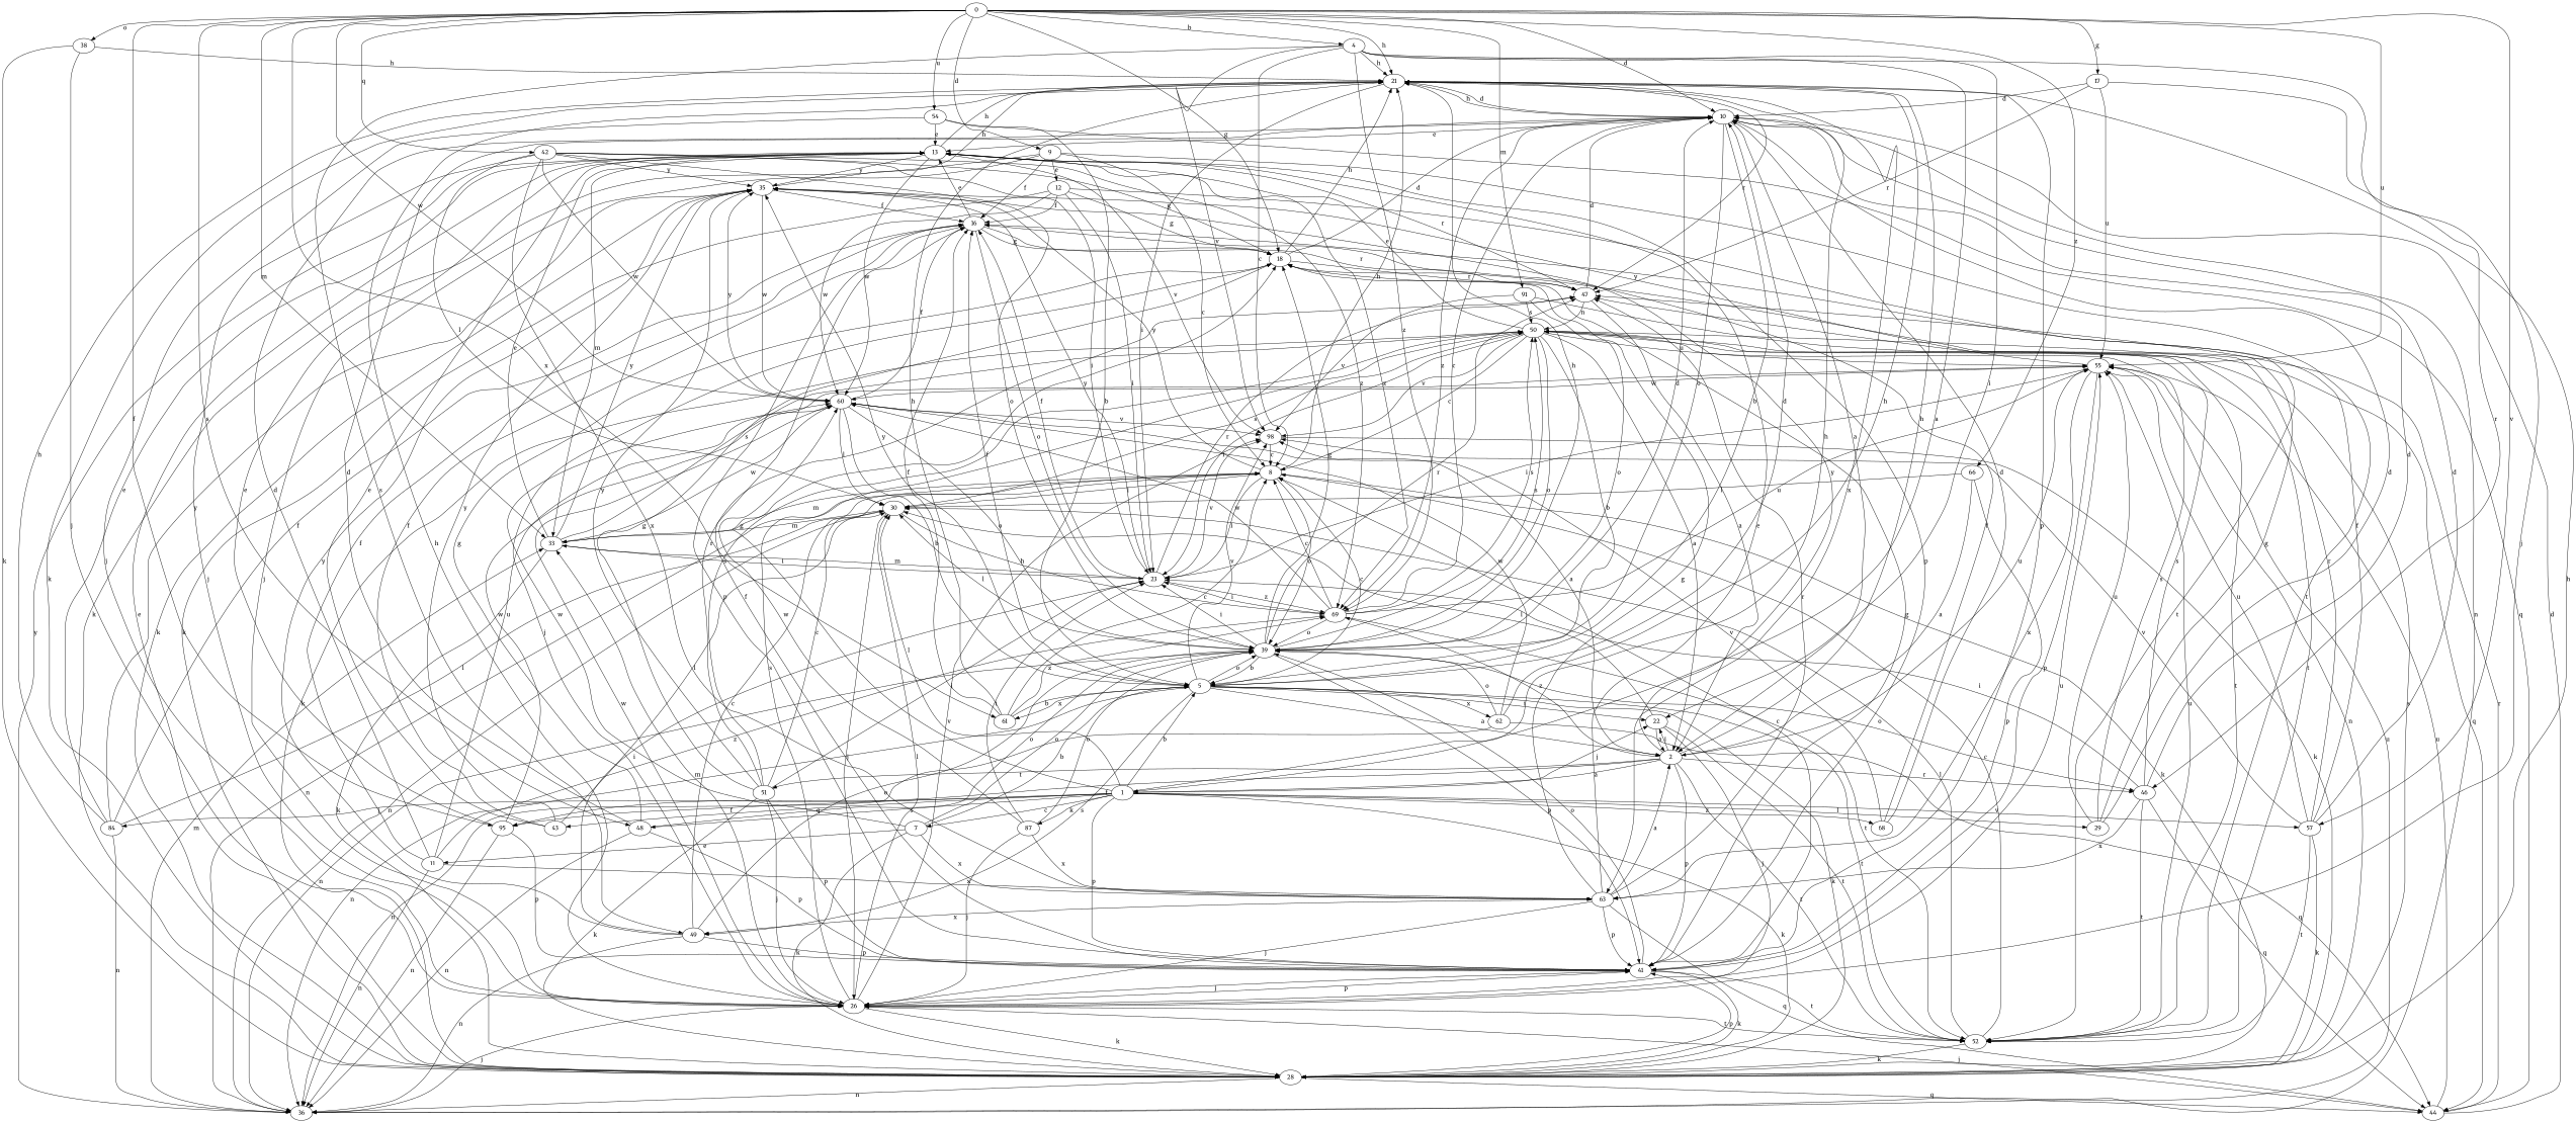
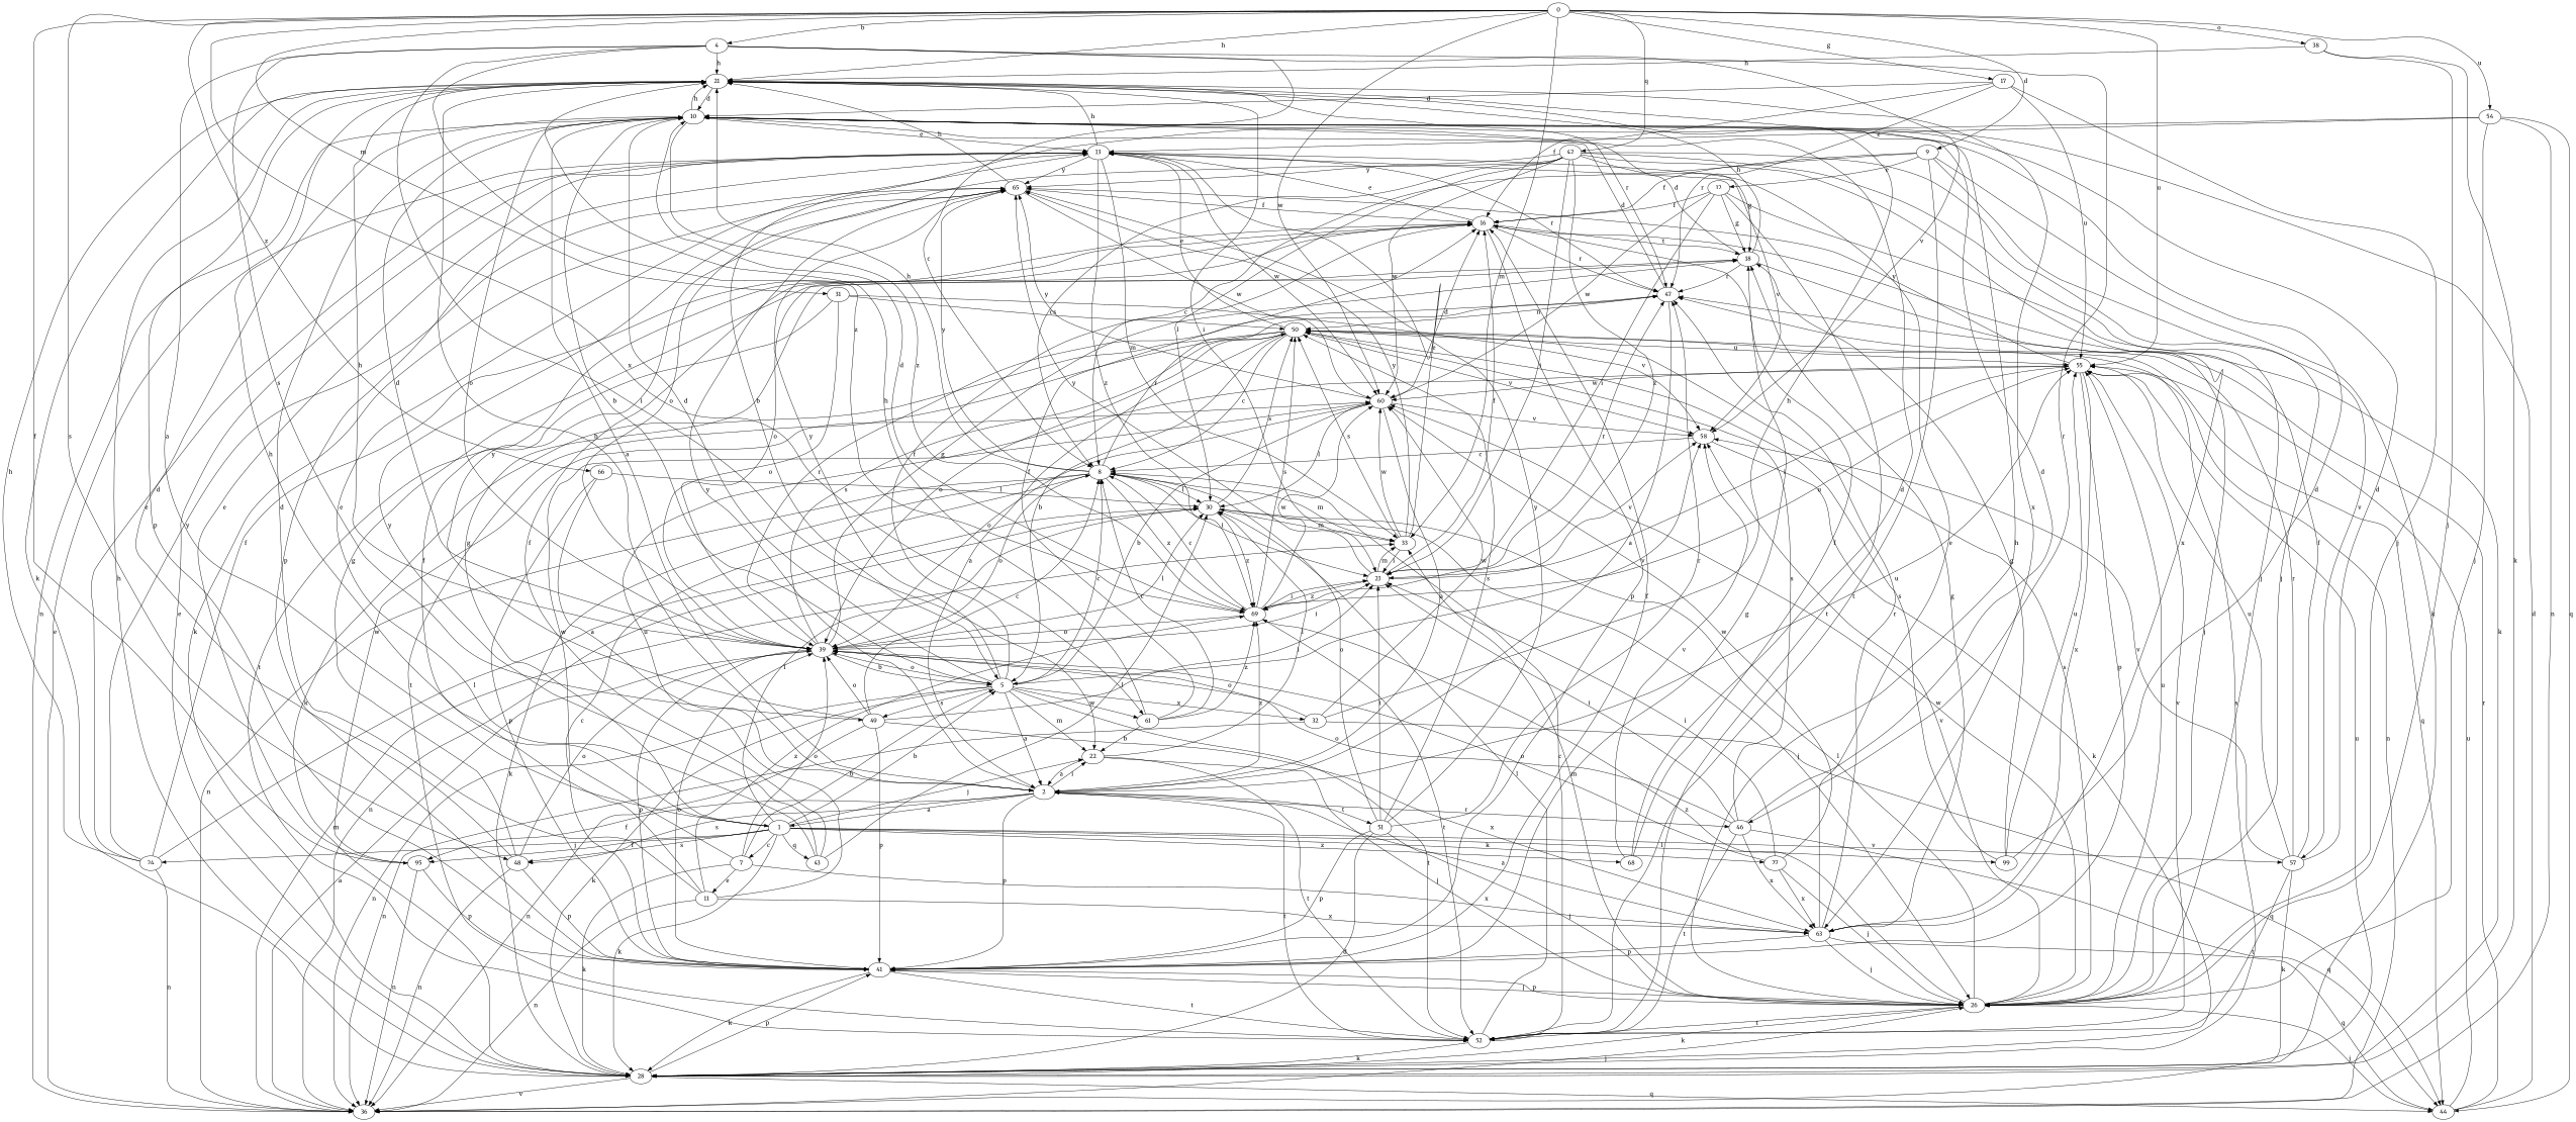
  strict digraph {
    fontname=Merriweather
    node [fontname=Merriweather]
    edge [fontname=Merriweather]
    0
    4
    9
    10
    n5 [label=95]
    17
    18
    21
-   31 [label=91]
+   31
    33
    38
    42
    48
    54
    55
    57
    60
    61
    66
    1
    22
    46
    69
    8
    49
-   58 [label=98]
+   58
    28
    52
    16
    12
    26
    5
    2
    36
    39
    13
    41
    47
    63
    23
    50
-   65 [label=35]
+   65
    30
    44
    7
-   24 [label=84]
-   27 [label=87]
-   29
+   24
+   27
+   29 [label=99]
    43
    68
-   62
+   62 [label=32]
    11
    51
    0 -> 4 [label=b]
    0 -> 9 [label=d]
-   0 -> 10 [label=d]
    0 -> n5 [label=f]
    0 -> 17 [label=g]
-   0 -> 18 [label=g]
    0 -> 21 [label=h]
    0 -> 31 [label=m]
    0 -> 33 [label=m]
    0 -> 38 [label=o]
    0 -> 42 [label=q]
    0 -> 48 [label=s]
    0 -> 54 [label=u]
    0 -> 55 [label=u]
-   0 -> 57 [label=v]
+   42 -> 57 [label=v]
    0 -> 60 [label=w]
    0 -> 61 [label=x]
    0 -> 66 [label=z]
    4 -> 21 [label=h]
    4 -> 1 [label=a]
    4 -> 22 [label=i]
    4 -> 46 [label=r]
    4 -> 69 [label=z]
    4 -> 8 [label=c]
    4 -> 49 [label=s]
    4 -> 58 [label=v]
    9 -> 8 [label=c]
    9 -> 28 [label=k]
    9 -> 52 [label=t]
    9 -> 16 [label=f]
    9 -> 12 [label=e]
    9 -> 26 [label=j]
    10 -> 21 [label=h]
    10 -> 69 [label=z]
    10 -> 5 [label=b]
    10 -> 2 [label=a]
    10 -> 36 [label=n]
    10 -> 39 [label=o]
    10 -> 13 [label=e]
    n5 -> 60 [label=w]
    n5 -> 36 [label=n]
    n5 -> 13 [label=e]
    n5 -> 41 [label=p]
    17 -> 10 [label=d]
    17 -> 55 [label=u]
+   17 -> 16 [label=f]
    17 -> 26 [label=j]
    17 -> 47 [label=r]
    18 -> 10 [label=d]
    18 -> 21 [label=h]
    18 -> 26 [label=j]
    18 -> 47 [label=r]
    21 -> 10 [label=d]
    21 -> 28 [label=k]
    21 -> 41 [label=p]
    21 -> 47 [label=r]
    21 -> 63 [label=x]
    21 -> 23 [label=i]
    31 -> 58 [label=v]
    31 -> 52 [label=t]
    31 -> 39 [label=o]
    31 -> 50 [label=s]
    33 -> 60 [label=w]
-   33 -> 28 [label=k]
    33 -> 13 [label=e]
    33 -> 23 [label=i]
    33 -> 50 [label=s]
    33 -> 65 [label=y]
    38 -> 21 [label=h]
    38 -> 28 [label=k]
    38 -> 26 [label=j]
    42 -> 18 [label=g]
    42 -> 60 [label=w]
    42 -> 69 [label=z]
+   42 -> 8 [label=c]
    42 -> 26 [label=j]
    42 -> 39 [label=o]
    42 -> 63 [label=x]
    42 -> 23 [label=i]
    42 -> 65 [label=y]
    42 -> 30 [label=l]
    48 -> 10 [label=d]
    48 -> 18 [label=g]
    48 -> 36 [label=n]
    48 -> 39 [label=o]
    48 -> 41 [label=p]
    54 -> 26 [label=j]
    54 -> 5 [label=b]
+   54 -> 36 [label=n]
    54 -> 13 [label=e]
    54 -> 44 [label=q]
    55 -> 60 [label=w]
-   55 -> 28 [label=n]
+   55 -> 36 [label=n]
    55 -> 41 [label=p]
    55 -> 63 [label=x]
    55 -> 23 [label=i]
    55 -> 65 [label=y]
    57 -> 10 [label=d]
    57 -> 55 [label=u]
    57 -> 58 [label=v]
    57 -> 28 [label=k]
    57 -> 52 [label=t]
    57 -> 16 [label=f]
    57 -> 47 [label=r]
    60 -> 58 [label=v]
-   60 -> 16 [label=f]
+   60 -> 16 [label=d]
    60 -> 5 [label=b]
    60 -> 2 [label=a]
    60 -> 39 [label=o]
    60 -> 65 [label=y]
    60 -> 30 [label=l]
    61 -> 21 [label=h]
    61 -> 69 [label=z]
    61 -> 8 [label=c]
    61 -> 16 [label=f]
-   61 -> 5 [label=b]
+   61 -> 22 [label=b]
    66 -> 2 [label=a]
    66 -> 41 [label=p]
    66 -> 30 [label=l]
    1 -> n5 [label=f]
    1 -> 18 [label=g]
    1 -> 21 [label=h]
    1 -> 48 [label=s]
    1 -> 57 [label=v]
    1 -> 22 [label=j]
    1 -> 28 [label=k]
    1 -> 5 [label=b]
-   1 -> 41 [label=p]
    1 -> 30 [label=l]
    1 -> 7 [label=c]
    1 -> 24 [label=j]
    1 -> 27 [label=k]
    1 -> 29 [label=l]
    1 -> 43 [label=q]
    1 -> 68 [label=z]
    22 -> 52 [label=t]
    22 -> 26 [label=j]
    22 -> 2 [label=a]
    22 -> 30 [label=l]
    46 -> 10 [label=d]
    46 -> 52 [label=t]
-   39 -> 46 [label=o]
+   46 -> 39 [label=o]
    46 -> 63 [label=x]
    46 -> 23 [label=i]
    46 -> 50 [label=s]
    46 -> 44 [label=q]
-   69 -> 10 [label=c]
+   69 -> 10 [label=d]
    69 -> 55 [label=u]
    69 -> 60 [label=w]
    69 -> 8 [label=c]
    69 -> 52 [label=t]
    69 -> 39 [label=o]
    69 -> 23 [label=i]
    69 -> 50 [label=s]
    8 -> 21 [label=h]
    8 -> 33 [label=m]
+   8 -> 69 [label=z]
    8 -> 28 [label=k]
    8 -> 36 [label=n]
    8 -> 39 [label=o]
+   8 -> 47 [label=r]
    8 -> 23 [label=i]
    8 -> 65 [label=y]
    8 -> 30 [label=l]
    49 -> 8 [label=c]
    49 -> 36 [label=n]
    49 -> 39 [label=o]
    49 -> 41 [label=p]
-   63 -> 49 [label=x]
+   49 -> 63 [label=x]
    49 -> 23 [label=i]
    49 -> 65 [label=y]
    58 -> 8 [label=c]
    58 -> 28 [label=k]
    28 -> 21 [label=h]
-   28 -> 36 [label=n]
+   28 -> 36 [label=v]
    28 -> 13 [label=e]
    28 -> 41 [label=p]
    28 -> 50 [label=s]
    28 -> 44 [label=q]
-   52 -> 55 [label=u]
+   52 -> 55 [label=v]
    52 -> 8 [label=c]
    52 -> 28 [label=k]
    52 -> 30 [label=l]
-   16 -> 18 [label=g]
+   16 -> 18 [label=t]
    16 -> 39 [label=o]
    16 -> 13 [label=e]
    16 -> 41 [label=p]
    16 -> 47 [label=r]
    12 -> 18 [label=g]
    12 -> 60 [label=w]
    12 -> 28 [label=k]
    12 -> 52 [label=t]
    12 -> 16 [label=f]
    12 -> 23 [label=i]
    26 -> 21 [label=h]
    26 -> 33 [label=m]
    26 -> 55 [label=u]
    26 -> 60 [label=w]
+   26 -> 69 [label=z]
    26 -> 58 [label=v]
    26 -> 28 [label=k]
    26 -> 52 [label=t]
    26 -> 41 [label=p]
    26 -> 50 [label=s]
    26 -> 30 [label=l]
    5 -> 10 [label=d]
-   5 -> 61 [label=x]
-   5 -> 22 [label=i]
+   5 -> 61 [label=w]
+   5 -> 22 [label=m]
    5 -> 8 [label=c]
    5 -> 49 [label=s]
    5 -> 58 [label=v]
    5 -> 28 [label=k]
    5 -> 52 [label=t]
    5 -> 16 [label=f]
    5 -> 2 [label=a]
    5 -> 36 [label=n]
    5 -> 39 [label=o]
    5 -> 65 [label=y]
    5 -> 62 [label=x]
    2 -> n5 [label=f]
    2 -> 21 [label=h]
+   2 -> 48 [label=s]
    2 -> 55 [label=u]
    2 -> 1 [label=a]
    2 -> 22 [label=i]
    2 -> 46 [label=r]
    2 -> 69 [label=z]
    2 -> 52 [label=t]
    2 -> 41 [label=p]
    2 -> 65 [label=y]
    2 -> 51 [label=t]
    36 -> 33 [label=m]
    36 -> 55 [label=u]
    36 -> 26 [label=j]
-   36 -> 13 [label=y]
+   36 -> 13 [label=e]
    39 -> 10 [label=d]
    39 -> 18 [label=g]
    39 -> 21 [label=h]
    39 -> 5 [label=b]
-   39 -> 36 [label=n]
+   39 -> 36 [label=a]
    39 -> 41 [label=p]
    39 -> 47 [label=r]
    39 -> 23 [label=i]
    39 -> 50 [label=s]
    39 -> 30 [label=l]
    13 -> 21 [label=h]
    13 -> 33 [label=m]
    13 -> 60 [label=w]
    13 -> 69 [label=z]
    13 -> 58 [label=v]
    13 -> 41 [label=p]
    13 -> 47 [label=r]
    13 -> 65 [label=y]
    41 -> 18 [label=g]
    41 -> 8 [label=c]
    41 -> 28 [label=k]
    41 -> 52 [label=t]
    41 -> 16 [label=f]
    41 -> 26 [label=j]
    41 -> 39 [label=o]
    47 -> 10 [label=d]
    47 -> 2 [label=a]
    47 -> 50 [label=n]
    63 -> 18 [label=g]
    63 -> 26 [label=j]
    63 -> 2 [label=a]
    63 -> 13 [label=e]
    63 -> 41 [label=p]
    63 -> 47 [label=r]
    63 -> 44 [label=q]
    23 -> 33 [label=m]
    23 -> 69 [label=z]
    23 -> 58 [label=v]
    23 -> 16 [label=f]
    23 -> 47 [label=r]
    23 -> 65 [label=y]
    50 -> 55 [label=u]
    50 -> 8 [label=c]
    50 -> 58 [label=v]
    50 -> 28 [label=k]
    50 -> 52 [label=t]
    50 -> 5 [label=b]
    50 -> 2 [label=a]
    50 -> 39 [label=o]
    50 -> 13 [label=e]
-   50 -> 23 [label=i]
    50 -> 44 [label=q]
    65 -> 21 [label=h]
    65 -> 60 [label=w]
    65 -> 28 [label=k]
    65 -> 16 [label=f]
    30 -> 33 [label=m]
-   30 -> 69 [label=h]
+   30 -> 69 [label=z]
    30 -> 26 [label=j]
    30 -> 36 [label=n]
    30 -> 50 [label=s]
    44 -> 10 [label=d]
    44 -> 55 [label=u]
    44 -> 26 [label=j]
    44 -> 47 [label=r]
    7 -> 60 [label=w]
    7 -> 28 [label=k]
    7 -> 5 [label=b]
    7 -> 39 [label=o]
    7 -> 63 [label=x]
    7 -> 11 [label=e]
    24 -> 21 [label=h]
    24 -> 16 [label=f]
    24 -> 36 [label=n]
    24 -> 13 [label=e]
    24 -> 65 [label=y]
    24 -> 30 [label=l]
    27 -> 60 [label=w]
    27 -> 26 [label=j]
    27 -> 39 [label=o]
    27 -> 63 [label=x]
    27 -> 23 [label=i]
    29 -> 10 [label=d]
    29 -> 18 [label=g]
    29 -> 55 [label=u]
    29 -> 50 [label=s]
    43 -> 16 [label=f]
    43 -> 13 [label=e]
    43 -> 65 [label=y]
    43 -> 30 [label=l]
    68 -> 10 [label=d]
    68 -> 58 [label=v]
    68 -> 16 [label=f]
    62 -> 21 [label=h]
    62 -> 60 [label=w]
    62 -> 36 [label=n]
    62 -> 39 [label=o]
    62 -> 44 [label=q]
    11 -> 10 [label=d]
    11 -> 55 [label=u]
    11 -> 69 [label=z]
    11 -> 16 [label=f]
    11 -> 36 [label=n]
    11 -> 63 [label=x]
-   51 -> 18 [label=g]
-   51 -> 8 [label=c]
-   51 -> 28 [label=k]
+   51 -> 8 [label=o]
+   51 -> 28 [label=d]
    51 -> 26 [label=j]
    51 -> 41 [label=p]
    51 -> 47 [label=r]
    51 -> 23 [label=i]
    51 -> 50 [label=s]
    51 -> 65 [label=y]
  }
